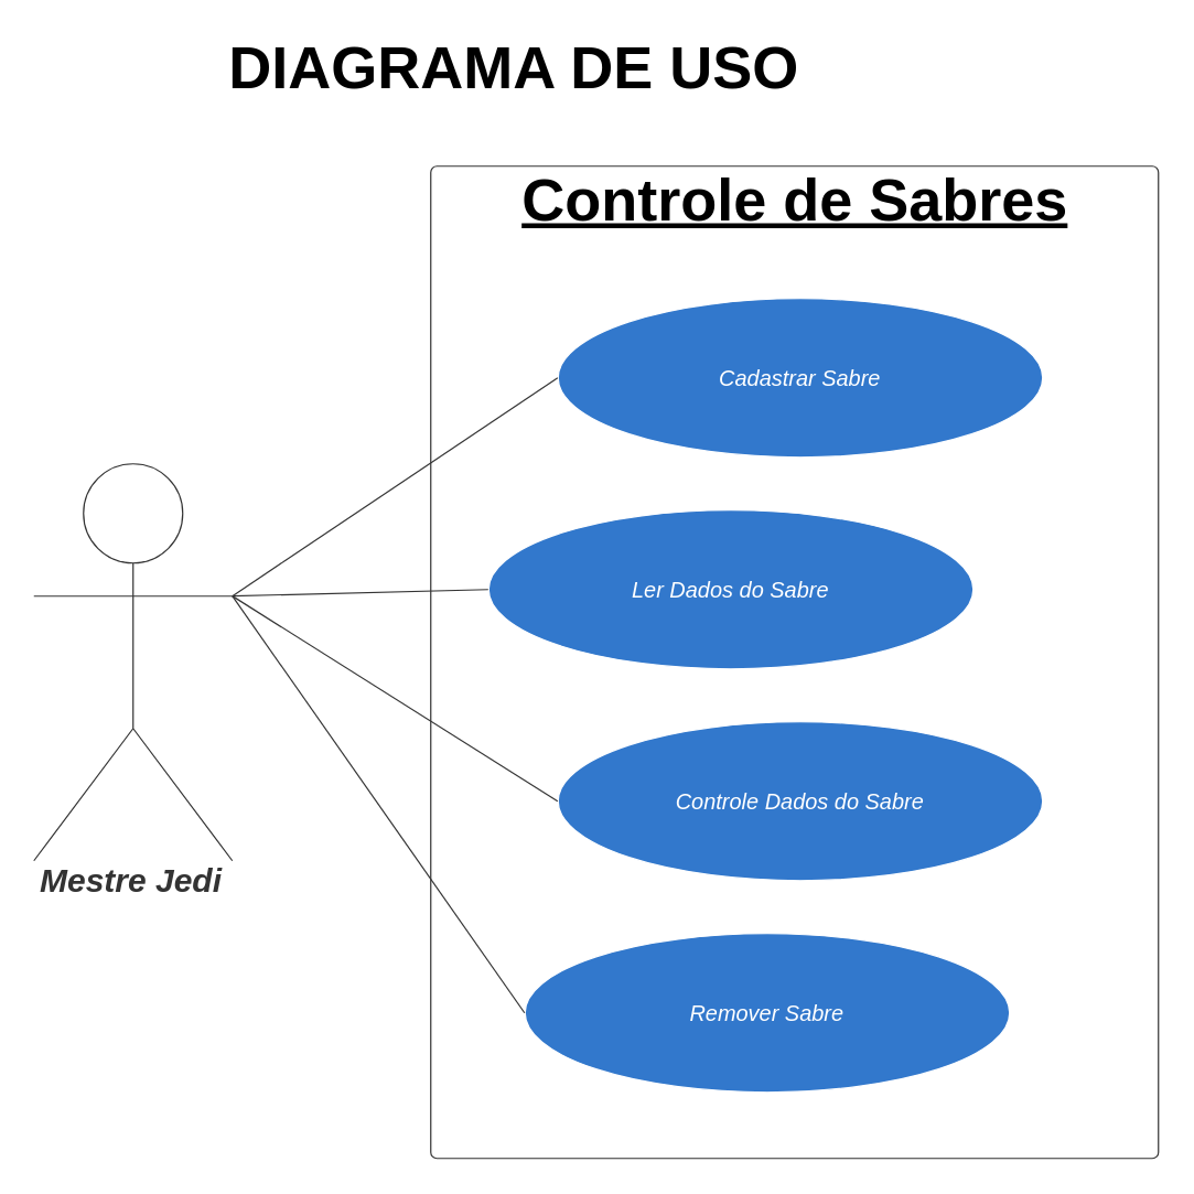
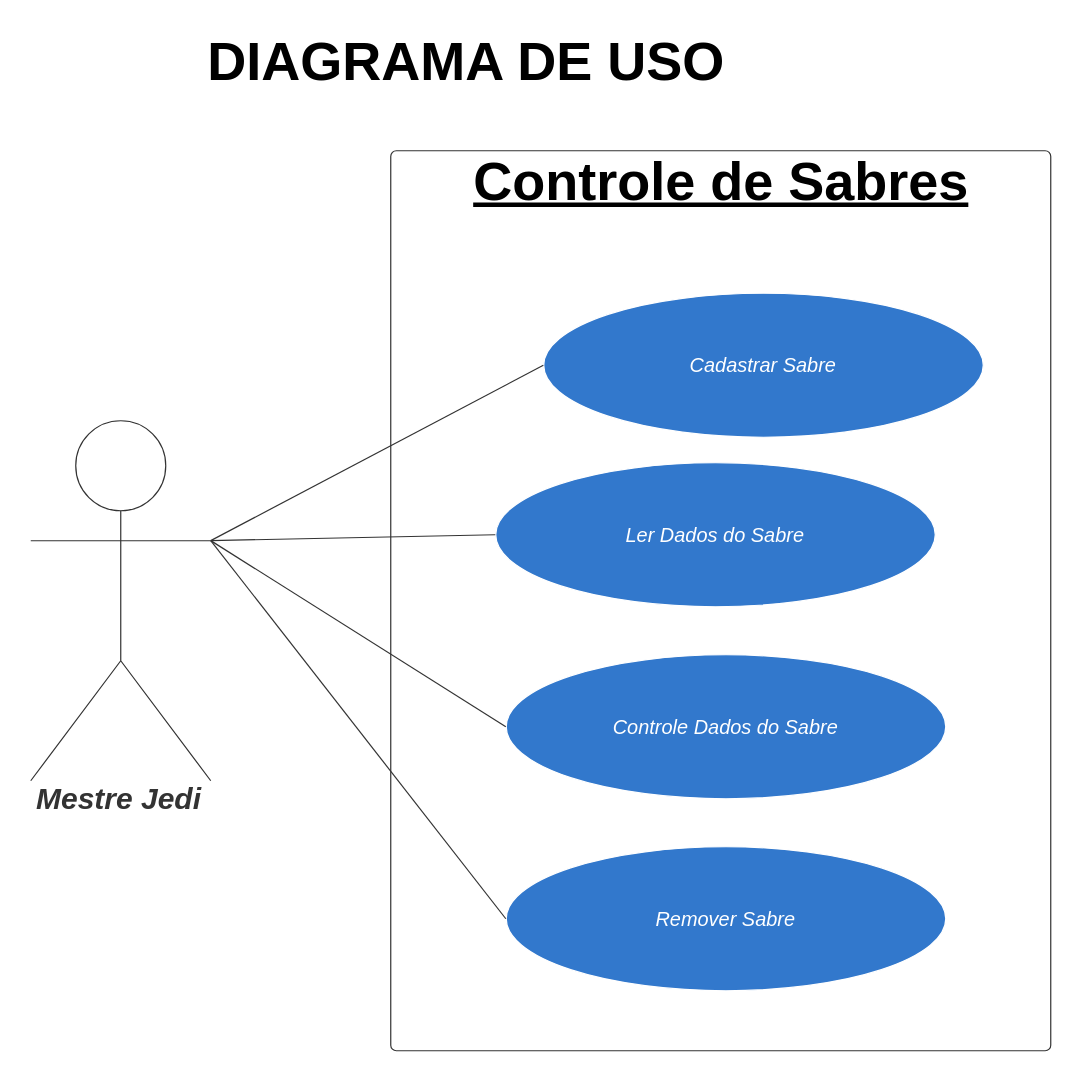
  <mxCell id="0" />
  <mxCell id="1" parent="0" />
  <mxCell id="2" value="" style="html=1;overflow=block;blockSpacing=1;whiteSpace=wrap;container=1;pointerEvents=0;collapsible=0;recursiveResize=0;fontSize=16.7;fontColor=#333333;fontStyle=3;spacing=0;verticalAlign=bottom;strokeColor=#333333;strokeOpacity=100;fillOpacity=0;rounded=1;absoluteArcSize=1;arcSize=7.5;fillColor=#000000;strokeWidth=0.8;lucidId=e.PGFedcTk7H;" vertex="1" parent="1"><mxGeometry x="260" y="100" width="440" height="600" as="geometry" /></mxCell>
- <mxCell id="3" value="Cadastrar Sabre" style="html=1;overflow=block;blockSpacing=1;whiteSpace=wrap;ellipse;fontSize=13.3;fontColor=#ffffff;fontStyle=2;align=center;spacing=0;verticalAlign=middle;strokeColor=#ffffff;strokeOpacity=100;fillOpacity=100;rounded=1;absoluteArcSize=1;arcSize=7.5;fillColor=#3278cc;strokeWidth=0.8;lucidId=e.PGlMRdhsO1;" vertex="1" parent="2"><mxGeometry x="77" y="80" width="293" height="96" as="geometry" /></mxCell>
- <mxCell id="4" value="Ler Dados do Sabre" style="html=1;overflow=block;blockSpacing=1;whiteSpace=wrap;ellipse;fontSize=13.3;fontColor=#ffffff;fontStyle=2;align=center;spacing=0;verticalAlign=middle;strokeColor=#ffffff;strokeOpacity=100;fillOpacity=100;rounded=1;absoluteArcSize=1;arcSize=7.5;fillColor=#3278cc;strokeWidth=0.8;lucidId=KeQG1.O7VS.4;" vertex="1" parent="2"><mxGeometry x="35" y="208" width="293" height="96" as="geometry" /></mxCell>
+ <mxCell id="3" value="Cadastrar Sabre" style="html=1;overflow=block;blockSpacing=1;whiteSpace=wrap;ellipse;fontSize=13.3;fontColor=#ffffff;fontStyle=2;align=center;spacing=0;verticalAlign=middle;strokeColor=#ffffff;strokeOpacity=100;fillOpacity=100;rounded=1;absoluteArcSize=1;arcSize=7.5;fillColor=#3278cc;strokeWidth=0.8;lucidId=e.PGlMRdhsO1;" vertex="1" parent="2"><mxGeometry x="102" y="95" width="293" height="96" as="geometry" /></mxCell>
+ <mxCell id="4" value="Ler Dados do Sabre" style="html=1;overflow=block;blockSpacing=1;whiteSpace=wrap;ellipse;fontSize=13.3;fontColor=#ffffff;fontStyle=2;align=center;spacing=0;verticalAlign=middle;strokeColor=#ffffff;strokeOpacity=100;fillOpacity=100;rounded=1;absoluteArcSize=1;arcSize=7.5;fillColor=#3278cc;strokeWidth=0.8;lucidId=KeQG1.O7VS.4;" vertex="1" parent="2"><mxGeometry x="70" y="208" width="293" height="96" as="geometry" /></mxCell>
  <mxCell id="5" value="Controle Dados do Sabre" style="html=1;overflow=block;blockSpacing=1;whiteSpace=wrap;ellipse;fontSize=13.3;fontColor=#ffffff;fontStyle=2;align=center;spacing=0;verticalAlign=middle;strokeColor=#ffffff;strokeOpacity=100;fillOpacity=100;rounded=1;absoluteArcSize=1;arcSize=7.5;fillColor=#3278cc;strokeWidth=0.8;lucidId=gfQGH5ht8FmL;" vertex="1" parent="2"><mxGeometry x="77" y="336" width="293" height="96" as="geometry" /></mxCell>
- <mxCell id="6" value="Remover Sabre" style="html=1;overflow=block;blockSpacing=1;whiteSpace=wrap;ellipse;fontSize=13.3;fontColor=#ffffff;fontStyle=2;align=center;spacing=0;verticalAlign=middle;strokeColor=#ffffff;strokeOpacity=100;fillOpacity=100;rounded=1;absoluteArcSize=1;arcSize=7.5;fillColor=#3278cc;strokeWidth=0.8;lucidId=lfQGURhHhF2G;" vertex="1" parent="2"><mxGeometry x="57" y="464" width="293" height="96" as="geometry" /></mxCell>
+ <mxCell id="6" value="Remover Sabre" style="html=1;overflow=block;blockSpacing=1;whiteSpace=wrap;ellipse;fontSize=13.3;fontColor=#ffffff;fontStyle=2;align=center;spacing=0;verticalAlign=middle;strokeColor=#ffffff;strokeOpacity=100;fillOpacity=100;rounded=1;absoluteArcSize=1;arcSize=7.5;fillColor=#3278cc;strokeWidth=0.8;lucidId=lfQGURhHhF2G;" vertex="1" parent="2"><mxGeometry x="77" y="464" width="293" height="96" as="geometry" /></mxCell>
  <mxCell id="7" value="Controle de Sabres" style="text;align=center;verticalAlign=middle;whiteSpace=wrap;rounded=0;strokeWidth=14;fontSize=36;html=1;fontStyle=5" vertex="1" parent="2"><mxGeometry x="53.5" y="5" width="333" height="30" as="geometry" /></mxCell>
  <mxCell id="8" value="&lt;font style=&quot;font-size: 20px;&quot;&gt;&lt;b&gt;Mestre Jedi&lt;/b&gt;&lt;/font&gt;" style="html=1;overflow=block;blockSpacing=1;shape=umlActor;labelPosition=center;verticalLabelPosition=bottom;verticalAlign=top;whiteSpace=nowrap;fontSize=13.3;fontColor=#333333;fontStyle=2;spacing=0;strokeColor=#333333;strokeOpacity=100;rounded=1;absoluteArcSize=1;arcSize=7.5;fillColor=#ffffff;strokeWidth=0.8;lucidId=e.PGH8TfTXpl;" vertex="1" parent="1"><mxGeometry x="20" y="280" width="120" height="240" as="geometry" /></mxCell>
  <mxCell id="9" value="" style="html=1;jettySize=18;whiteSpace=wrap;fontSize=13;strokeColor=#333333;strokeOpacity=100;strokeWidth=0.8;rounded=0;startArrow=none;endArrow=none;entryX=-0.001;entryY=0.5;entryPerimeter=0;lucidId=e.PGWgc7S97z;exitX=1;exitY=0.333;exitDx=0;exitDy=0;exitPerimeter=0;" edge="1" parent="1" source="8" target="3"><mxGeometry width="100" height="100" relative="1" as="geometry"><Array as="points" /><mxPoint x="180" y="340" as="sourcePoint" /></mxGeometry></mxCell>
  <mxCell id="10" value="" style="html=1;jettySize=18;whiteSpace=wrap;fontSize=13;strokeColor=#333333;strokeOpacity=100;strokeWidth=0.8;rounded=0;startArrow=none;endArrow=none;exitX=1;exitY=0.333;exitPerimeter=0;entryX=-0.001;entryY=0.5;entryPerimeter=0;lucidId=e.PGAvSjc0kk;exitDx=0;exitDy=0;" edge="1" parent="1" source="8" target="4"><mxGeometry width="100" height="100" relative="1" as="geometry"><Array as="points" /></mxGeometry></mxCell>
  <mxCell id="11" value="" style="html=1;jettySize=18;whiteSpace=wrap;fontSize=13;strokeColor=#333333;strokeOpacity=100;strokeWidth=0.8;rounded=0;startArrow=none;endArrow=none;entryX=-0.001;entryY=0.5;entryPerimeter=0;lucidId=RfQG3K7RflVh;exitX=1;exitY=0.333;exitDx=0;exitDy=0;exitPerimeter=0;" edge="1" parent="1" source="8" target="5"><mxGeometry width="100" height="100" relative="1" as="geometry"><Array as="points" /><mxPoint x="220" y="340" as="sourcePoint" /></mxGeometry></mxCell>
  <mxCell id="12" value="" style="html=1;jettySize=18;whiteSpace=wrap;fontSize=13;strokeColor=#333333;strokeOpacity=100;strokeWidth=0.8;rounded=0;startArrow=none;endArrow=none;exitX=1;exitY=0.333;exitPerimeter=0;entryX=-0.001;entryY=0.5;entryPerimeter=0;lucidId=5fQG4ZxMKqZa;exitDx=0;exitDy=0;" edge="1" parent="1" source="8" target="6"><mxGeometry width="100" height="100" relative="1" as="geometry"><Array as="points" /><mxPoint x="220" y="340" as="sourcePoint" /></mxGeometry></mxCell>
  <mxCell id="13" value="DIAGRAMA DE USO" style="text;strokeColor=none;fillColor=none;html=1;fontSize=36;fontStyle=1;verticalAlign=middle;align=center;" vertex="1" parent="1"><mxGeometry x="107" y="20" width="405" height="40" as="geometry" /></mxCell>
